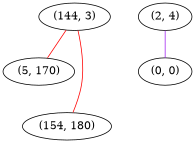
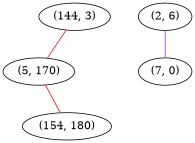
  graph {
    edge [color=red weight=1]
    n1 [label="(144, 3)"]
    "(5, 170)"
    "(154, 180)"
-   "(2, 4)"
-   "(0, 0)"
+   "(2, 4)" [label="(2, 6)"]
+   "(0, 0)" [label="(7, 0)"]
    n1 -- "(5, 170)"
-   n1 -- "(154, 180)"
+   "(5, 170)" -- "(154, 180)"
    "(2, 4)" -- "(0, 0)" [color=purple weight=4]
  }
